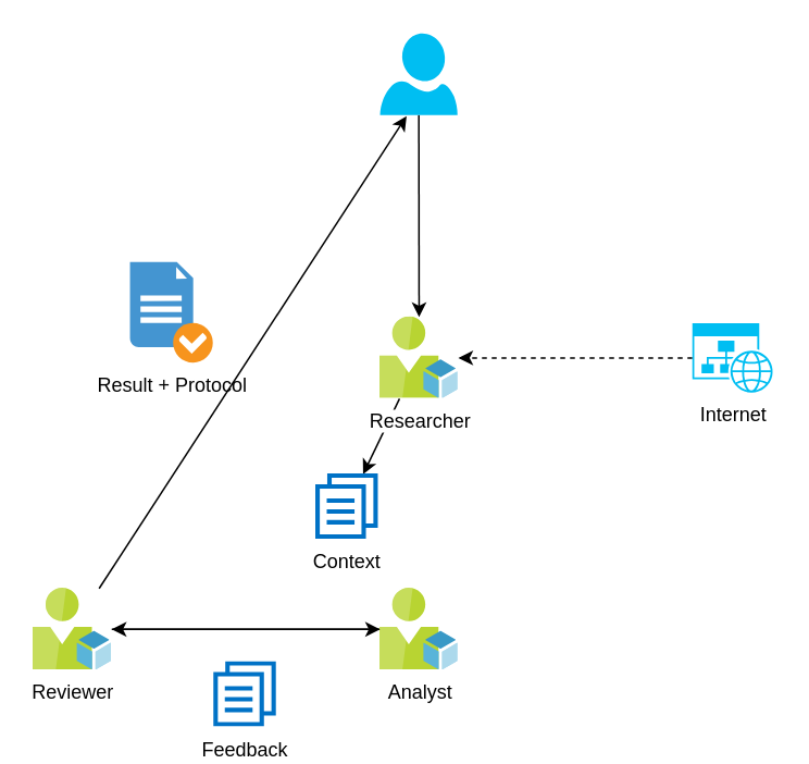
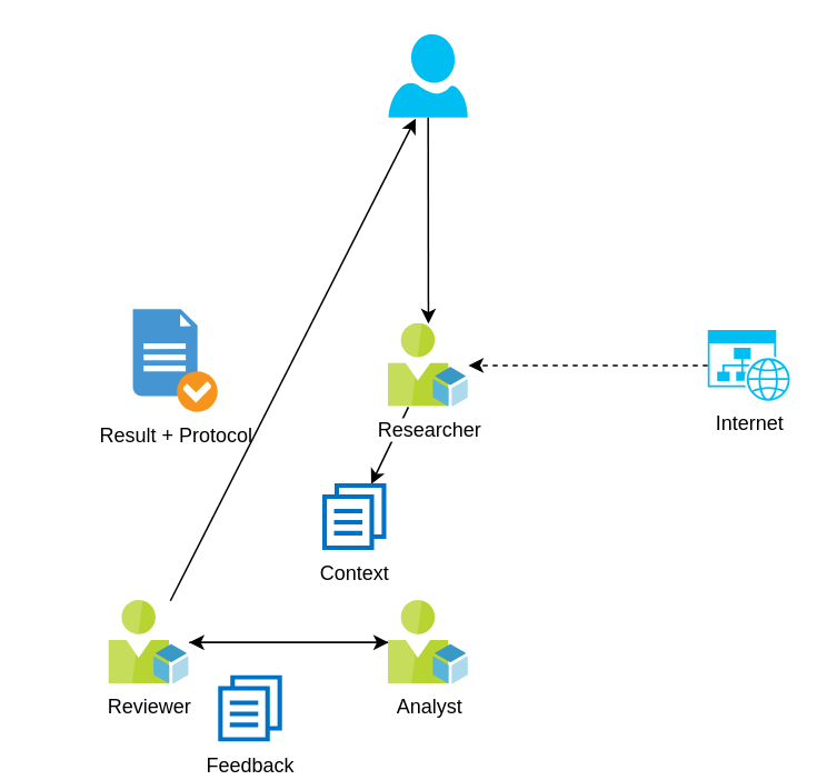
  <mxCell id="0" />
  <mxCell id="1" parent="0" />
  <mxCell id="2" style="edgeStyle=none;html=1;" edge="1" parent="1" source="3" target="5"><mxGeometry relative="1" as="geometry" /></mxCell>
  <mxCell id="3" value="" style="verticalLabelPosition=bottom;html=1;verticalAlign=top;align=center;strokeColor=none;fillColor=#00BEF2;shape=mxgraph.azure.user;" vertex="1" parent="1"><mxGeometry x="232.5" y="20" width="47.5" height="50" as="geometry" /></mxCell>
  <mxCell id="4" style="edgeStyle=none;html=1;" edge="1" parent="1" source="5" target="10"><mxGeometry relative="1" as="geometry" /></mxCell>
  <mxCell id="5" value="Researcher" style="sketch=0;aspect=fixed;html=1;points=[];align=center;image;fontSize=12;image=img/lib/mscae/User_Resource.svg;" vertex="1" parent="1"><mxGeometry x="232.5" y="193.75" width="48" height="50" as="geometry" /></mxCell>
  <mxCell id="6" style="edgeStyle=none;html=1;dashed=1;" edge="1" parent="1" source="7" target="5"><mxGeometry relative="1" as="geometry" /></mxCell>
  <mxCell id="7" value="Internet" style="verticalLabelPosition=bottom;html=1;verticalAlign=top;align=center;strokeColor=none;fillColor=#00BEF2;shape=mxgraph.azure.website_generic;pointerEvents=1;" vertex="1" parent="1"><mxGeometry x="424" y="197.5" width="50" height="42.5" as="geometry" /></mxCell>
  <mxCell id="8" style="edgeStyle=none;html=1;" edge="1" parent="1" source="9" target="13"><mxGeometry relative="1" as="geometry" /></mxCell>
  <mxCell id="9" value="Analyst" style="sketch=0;aspect=fixed;html=1;points=[];align=center;image;fontSize=12;image=img/lib/mscae/User_Resource.svg;" vertex="1" parent="1"><mxGeometry x="232.5" y="360" width="48" height="50" as="geometry" /></mxCell>
  <mxCell id="10" value="Context" style="shape=image;verticalLabelPosition=bottom;verticalAlign=top;imageAspect=1;aspect=fixed;image=data:image/svg+xml,PHN2ZyB4bWxucz0iaHR0cDovL3d3dy53My5vcmcvMjAwMC9zdmciIHZpZXdCb3g9IjAgMCAxNC4wMiAxNC42MzkiPjxwYXRoIGZpbGw9Im5vbmUiIHN0cm9rZT0iIzAwNzJjNiIgc3Ryb2tlLW1pdGVybGltaXQ9IjEwIiBkPSJNMy4xNjkuNUgxMy41MnYxMS4yMjVIMy4xNjl6Ii8+PHBhdGggZmlsbD0iI2ZmZiIgc3Ryb2tlPSIjMDA3MmM2IiBzdHJva2UtbWl0ZXJsaW1pdD0iMTAiIGQ9Ik0uNSAyLjkxNGgxMC4zNTF2MTEuMjI1SC41eiIvPjxwYXRoIGZpbGw9Im5vbmUiIHN0cm9rZT0iIzAwNzJjNiIgc3Ryb2tlLW1pdGVybGltaXQ9IjEwIiBkPSJNMi41NTcgNi4xMTNoNi4yMzdNMi41NTcgOC41MjdoNi4yMzdNMi41NTcgMTAuOTRoNi4yMzciLz48L3N2Zz4=;" vertex="1" parent="1"><mxGeometry x="192.5" y="290" width="40" height="40" as="geometry" /></mxCell>
  <mxCell id="11" style="edgeStyle=none;html=1;" edge="1" parent="1" source="13" target="9"><mxGeometry relative="1" as="geometry" /></mxCell>
  <mxCell id="12" style="edgeStyle=none;html=1;entryX=0.343;entryY=1.012;entryDx=0;entryDy=0;entryPerimeter=0;" edge="1" parent="1" source="13" target="3"><mxGeometry relative="1" as="geometry" /></mxCell>
- <mxCell id="13" value="Reviewer" style="sketch=0;aspect=fixed;html=1;points=[];align=center;image;fontSize=12;image=img/lib/mscae/User_Resource.svg;" vertex="1" parent="1"><mxGeometry x="20" y="360" width="48" height="50" as="geometry" /></mxCell>
+ <mxCell id="13" value="Reviewer" style="sketch=0;aspect=fixed;html=1;points=[];align=center;image;fontSize=12;image=img/lib/mscae/User_Resource.svg;" vertex="1" parent="1"><mxGeometry x="65" y="360" width="48" height="50" as="geometry" /></mxCell>
  <mxCell id="14" value="Feedback&#10;" style="shape=image;verticalLabelPosition=bottom;verticalAlign=top;imageAspect=1;aspect=fixed;image=data:image/svg+xml,PHN2ZyB4bWxucz0iaHR0cDovL3d3dy53My5vcmcvMjAwMC9zdmciIHZpZXdCb3g9IjAgMCAxNC4wMiAxNC42MzkiPjxwYXRoIGZpbGw9Im5vbmUiIHN0cm9rZT0iIzAwNzJjNiIgc3Ryb2tlLW1pdGVybGltaXQ9IjEwIiBkPSJNMy4xNjkuNUgxMy41MnYxMS4yMjVIMy4xNjl6Ii8+PHBhdGggZmlsbD0iI2ZmZiIgc3Ryb2tlPSIjMDA3MmM2IiBzdHJva2UtbWl0ZXJsaW1pdD0iMTAiIGQ9Ik0uNSAyLjkxNGgxMC4zNTF2MTEuMjI1SC41eiIvPjxwYXRoIGZpbGw9Im5vbmUiIHN0cm9rZT0iIzAwNzJjNiIgc3Ryb2tlLW1pdGVybGltaXQ9IjEwIiBkPSJNMi41NTcgNi4xMTNoNi4yMzdNMi41NTcgOC41MjdoNi4yMzdNMi41NTcgMTAuOTRoNi4yMzciLz48L3N2Zz4=;" vertex="1" parent="1"><mxGeometry x="130" y="405" width="40" height="40" as="geometry" /></mxCell>
- <mxCell id="15" value="Result + Protocol" style="shadow=0;dashed=0;html=1;strokeColor=none;fillColor=#4495D1;labelPosition=center;verticalLabelPosition=bottom;verticalAlign=top;align=center;outlineConnect=0;shape=mxgraph.veeam.checked_doc;" vertex="1" parent="1"><mxGeometry x="79.2" y="160" width="50.8" height="61.6" as="geometry" /></mxCell>
+ <mxCell id="15" value="Result + Protocol" style="shadow=0;dashed=0;html=1;strokeColor=none;fillColor=#4495D1;labelPosition=center;verticalLabelPosition=bottom;verticalAlign=top;align=center;outlineConnect=0;shape=mxgraph.veeam.checked_doc;" vertex="1" parent="1"><mxGeometry x="79.2" y="185" width="50.8" height="61.6" as="geometry" /></mxCell>
